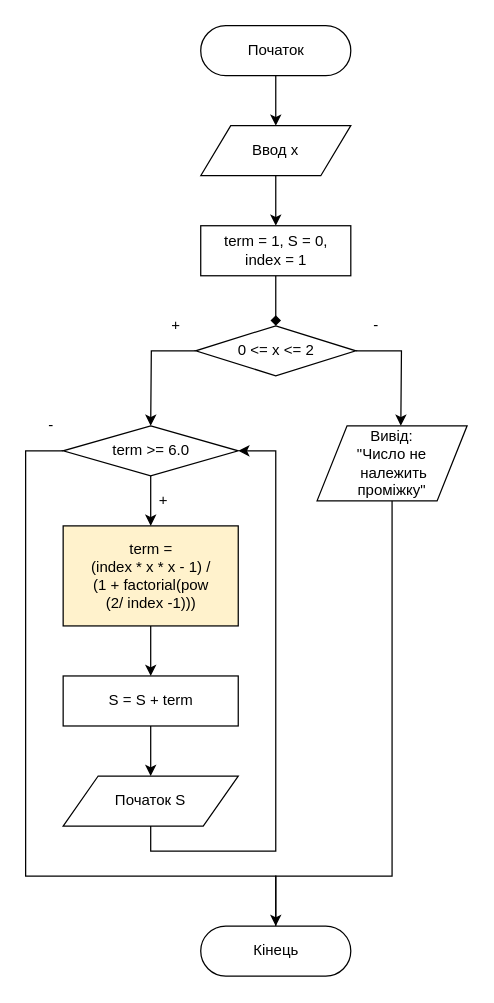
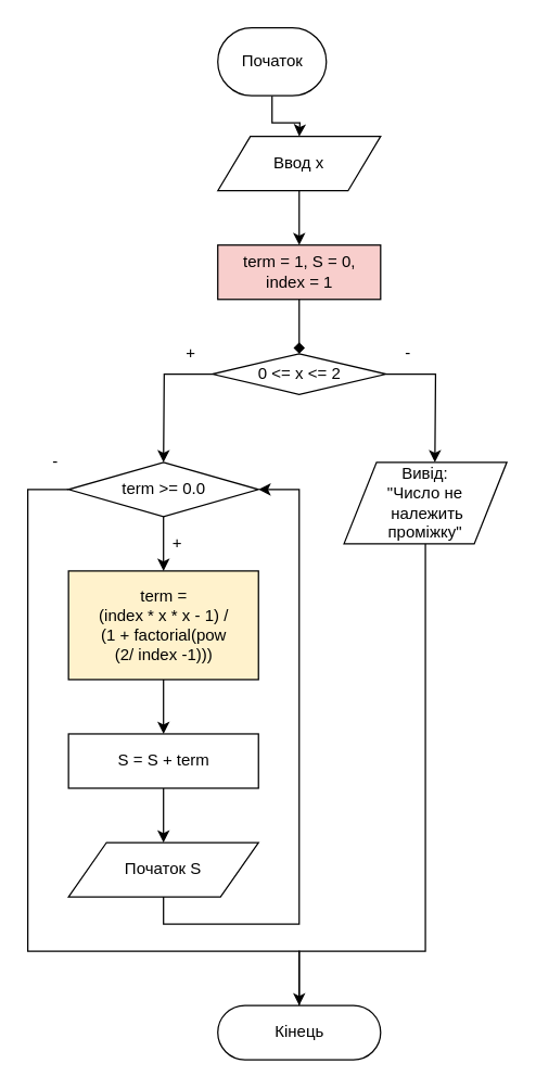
  <mxCell id="0" />
  <mxCell id="1" parent="0" />
  <mxCell id="2" style="edgeStyle=orthogonalEdgeStyle;rounded=0;orthogonalLoop=1;jettySize=auto;html=1;" parent="1" source="3" edge="1"><mxGeometry relative="1" as="geometry"><mxPoint x="220" y="100" as="targetPoint" /></mxGeometry></mxCell>
- <mxCell id="3" value="Початок" style="html=1;dashed=0;whitespace=wrap;shape=mxgraph.dfd.start" parent="1" vertex="1"><mxGeometry x="160" y="20" width="120" height="40" as="geometry" /></mxCell>
+ <mxCell id="3" value="Початок" style="html=1;dashed=0;whitespace=wrap;shape=mxgraph.dfd.start" parent="1" vertex="1"><mxGeometry x="160" y="20" width="80" height="50" as="geometry" /></mxCell>
  <mxCell id="4" style="edgeStyle=orthogonalEdgeStyle;rounded=0;orthogonalLoop=1;jettySize=auto;html=1;" parent="1" source="5" edge="1"><mxGeometry relative="1" as="geometry"><mxPoint x="220" y="180" as="targetPoint" /></mxGeometry></mxCell>
  <mxCell id="5" value="Ввод х" style="shape=parallelogram;perimeter=parallelogramPerimeter;whiteSpace=wrap;html=1;dashed=0;" parent="1" vertex="1"><mxGeometry x="160" y="100" width="120" height="40" as="geometry" /></mxCell>
  <mxCell id="6" style="edgeStyle=orthogonalEdgeStyle;rounded=0;orthogonalLoop=1;jettySize=auto;html=1;" parent="1" source="8" edge="1"><mxGeometry relative="1" as="geometry"><mxPoint x="120" y="340" as="targetPoint" /></mxGeometry></mxCell>
  <mxCell id="7" style="edgeStyle=orthogonalEdgeStyle;rounded=0;orthogonalLoop=1;jettySize=auto;html=1;" parent="1" source="8" edge="1"><mxGeometry relative="1" as="geometry"><mxPoint x="320" y="340" as="targetPoint" /></mxGeometry></mxCell>
- <mxCell id="8" value="0 &amp;lt;= x &amp;lt;= 2" style="shape=rhombus;html=1;dashed=0;whitespace=wrap;perimeter=rhombusPerimeter;" parent="1" vertex="1"><mxGeometry x="156" y="260" width="128" height="40" as="geometry" /></mxCell>
+ <mxCell id="8" value="0 &amp;lt;= x &amp;lt;= 2" style="shape=rhombus;html=1;dashed=0;whitespace=wrap;perimeter=rhombusPerimeter;" parent="1" vertex="1"><mxGeometry x="156" y="260" width="128" height="30" as="geometry" /></mxCell>
  <mxCell id="9" value="+" style="text;html=1;align=center;verticalAlign=middle;resizable=0;points=[];autosize=1;strokeColor=none;fillColor=none;" parent="1" vertex="1"><mxGeometry x="130" y="250" width="20" height="20" as="geometry" /></mxCell>
  <mxCell id="10" value="-" style="text;html=1;align=center;verticalAlign=middle;resizable=0;points=[];autosize=1;strokeColor=none;fillColor=none;" parent="1" vertex="1"><mxGeometry x="290" y="250" width="20" height="20" as="geometry" /></mxCell>
  <mxCell id="11" style="edgeStyle=orthogonalEdgeStyle;rounded=0;orthogonalLoop=1;jettySize=auto;html=1;endArrow=classic;endFill=1;" parent="1" source="12" edge="1"><mxGeometry relative="1" as="geometry"><mxPoint x="220" y="740" as="targetPoint" /><Array as="points"><mxPoint x="313" y="700" /><mxPoint x="220" y="700" /></Array></mxGeometry></mxCell>
  <mxCell id="12" value="Вивід:&lt;br&gt;&quot;Число не&lt;br&gt;&amp;nbsp;належить &lt;br&gt;проміжку&quot;" style="shape=parallelogram;perimeter=parallelogramPerimeter;whiteSpace=wrap;html=1;dashed=0;" parent="1" vertex="1"><mxGeometry x="253" y="340" width="120" height="60" as="geometry" /></mxCell>
  <mxCell id="13" style="edgeStyle=orthogonalEdgeStyle;rounded=0;orthogonalLoop=1;jettySize=auto;html=1;" parent="1" source="14" edge="1"><mxGeometry relative="1" as="geometry"><mxPoint x="120" y="420" as="targetPoint" /></mxGeometry></mxCell>
- <mxCell id="14" value="term &amp;gt;= 6.0" style="shape=rhombus;html=1;dashed=0;whitespace=wrap;perimeter=rhombusPerimeter;" parent="1" vertex="1"><mxGeometry x="50" y="340" width="140" height="40" as="geometry" /></mxCell>
+ <mxCell id="14" value="term &amp;gt;= 0.0" style="shape=rhombus;html=1;dashed=0;whitespace=wrap;perimeter=rhombusPerimeter;" parent="1" vertex="1"><mxGeometry x="50" y="340" width="140" height="40" as="geometry" /></mxCell>
  <mxCell id="15" style="edgeStyle=orthogonalEdgeStyle;rounded=0;orthogonalLoop=1;jettySize=auto;html=1;" parent="1" source="16" edge="1"><mxGeometry relative="1" as="geometry"><mxPoint x="120" y="540" as="targetPoint" /></mxGeometry></mxCell>
  <mxCell id="16" value="term =&lt;br&gt;(index * x * x - 1) /&lt;br&gt;(1 + factorial(pow&lt;br&gt;(2/ index -1)))" style="html=1;dashed=0;whitespace=wrap;fillColor=#fff2cc;" parent="1" vertex="1"><mxGeometry x="50" y="420" width="140" height="80" as="geometry" /></mxCell>
  <mxCell id="17" style="edgeStyle=orthogonalEdgeStyle;rounded=0;orthogonalLoop=1;jettySize=auto;html=1;" parent="1" source="18" edge="1"><mxGeometry relative="1" as="geometry"><mxPoint x="120" y="620" as="targetPoint" /></mxGeometry></mxCell>
  <mxCell id="18" value="S = S + term" style="html=1;dashed=0;whitespace=wrap;" parent="1" vertex="1"><mxGeometry x="50" y="540" width="140" height="40" as="geometry" /></mxCell>
  <mxCell id="19" style="edgeStyle=orthogonalEdgeStyle;rounded=0;orthogonalLoop=1;jettySize=auto;html=1;endArrow=none;endFill=0;exitX=0;exitY=0.5;exitDx=0;exitDy=0;" parent="1" source="14" edge="1"><mxGeometry relative="1" as="geometry"><mxPoint x="220" y="760" as="targetPoint" /><mxPoint x="20" y="360" as="sourcePoint" /><Array as="points"><mxPoint x="20" y="360" /><mxPoint x="20" y="700" /><mxPoint x="220" y="700" /></Array></mxGeometry></mxCell>
  <mxCell id="20" style="edgeStyle=orthogonalEdgeStyle;rounded=0;orthogonalLoop=1;jettySize=auto;html=1;endArrow=classic;endFill=1;entryX=1;entryY=0.5;entryDx=0;entryDy=0;exitX=0.5;exitY=1;exitDx=0;exitDy=0;" parent="1" source="25" target="14" edge="1"><mxGeometry relative="1" as="geometry"><mxPoint x="220" y="360" as="targetPoint" /><Array as="points"><mxPoint x="120" y="680" /><mxPoint x="220" y="680" /><mxPoint x="220" y="360" /></Array></mxGeometry></mxCell>
  <mxCell id="21" style="edgeStyle=orthogonalEdgeStyle;rounded=0;orthogonalLoop=1;jettySize=auto;html=1;exitX=0.5;exitY=1;exitDx=0;exitDy=0;endArrow=diamond;" parent="1" source="22" target="8" edge="1"><mxGeometry relative="1" as="geometry" /></mxCell>
- <mxCell id="22" value="term = 1, S = 0,&lt;br&gt;index = 1" style="html=1;dashed=0;whitespace=wrap;" parent="1" vertex="1"><mxGeometry x="160" y="180" width="120" height="40" as="geometry" /></mxCell>
+ <mxCell id="22" value="term = 1, S = 0,&lt;br&gt;index = 1" style="html=1;dashed=0;whitespace=wrap;fillColor=#f8cecc;" parent="1" vertex="1"><mxGeometry x="160" y="180" width="120" height="40" as="geometry" /></mxCell>
  <mxCell id="23" value="+" style="text;html=1;align=center;verticalAlign=middle;resizable=0;points=[];autosize=1;strokeColor=none;fillColor=none;" parent="1" vertex="1"><mxGeometry x="120" y="390" width="20" height="20" as="geometry" /></mxCell>
  <mxCell id="24" value="-" style="text;html=1;align=center;verticalAlign=middle;resizable=0;points=[];autosize=1;strokeColor=none;fillColor=none;" parent="1" vertex="1"><mxGeometry x="30" y="330" width="20" height="20" as="geometry" /></mxCell>
  <mxCell id="25" value="Початок S" style="shape=parallelogram;perimeter=parallelogramPerimeter;whiteSpace=wrap;html=1;dashed=0;" parent="1" vertex="1"><mxGeometry x="50" y="620" width="140" height="40" as="geometry" /></mxCell>
  <mxCell id="26" value="Кінець" style="html=1;dashed=0;whitespace=wrap;shape=mxgraph.dfd.start" parent="1" vertex="1"><mxGeometry x="160" y="740" width="120" height="40" as="geometry" /></mxCell>
